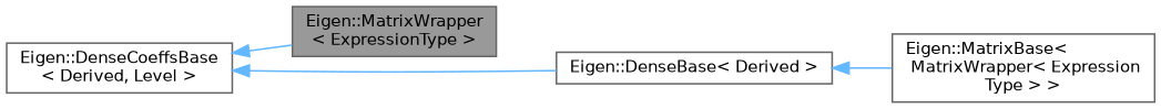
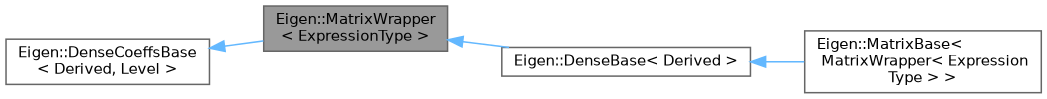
  digraph {
    rankdir=LR
    node [color=gray40 fillcolor=white fontname=Helvetica fontsize=10 shape=box style=filled]
    edge [color=steelblue1 dir=back fontname=Helvetica fontsize=10 labelfontname=Helvetica labelfontsize=10 style=solid]
    n1 [fillcolor=grey60 fontcolor=black height=0.2 label="Eigen::MatrixWrapper\l\< ExpressionType \>" width=0.4]
    n2 [height=0.2 label="Eigen::MatrixBase\<\l MatrixWrapper\< Expression\lType \> \>" width=0.4]
    n3 [height=0.2 label="Eigen::DenseBase\< Derived \>" width=0.4]
    n4 [height=0.2 label="Eigen::DenseCoeffsBase\l\< Derived, Level \>" width=0.4]
    n3 -> n2
    n4 -> n1
-   n4 -> n3
+   n1 -> n3
  }
